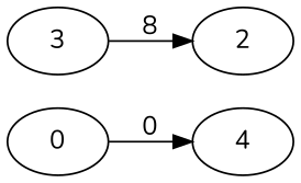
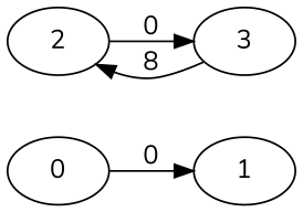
  digraph {
    fontname=Nunito
    rankdir=LR
    node [fontname=Nunito]
    edge [fontname=Nunito]
    0
-   4
+   4 [label=1]
    2
    3
    0 -> 4 [label=0]
+   2 -> 3 [label=0]
    3 -> 2 [label=8]
  }
